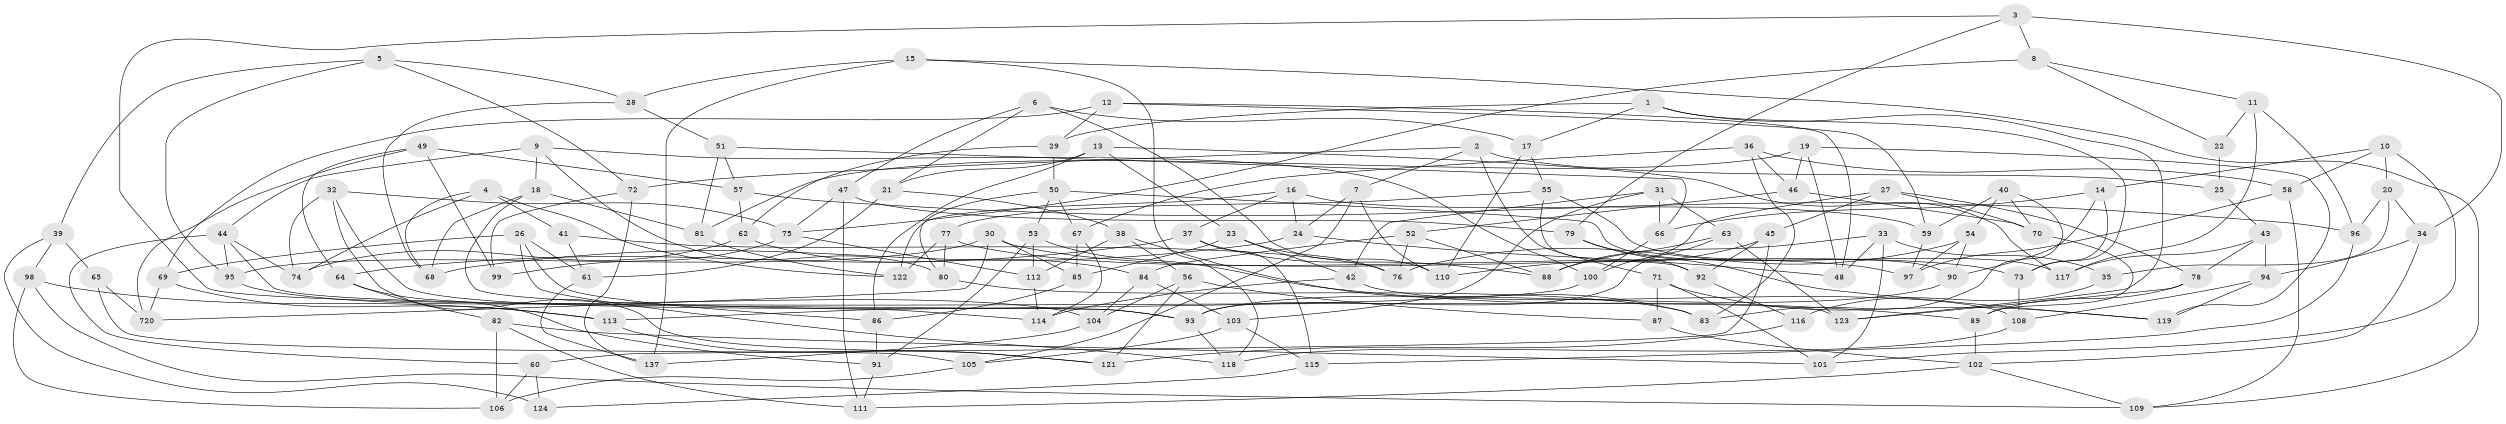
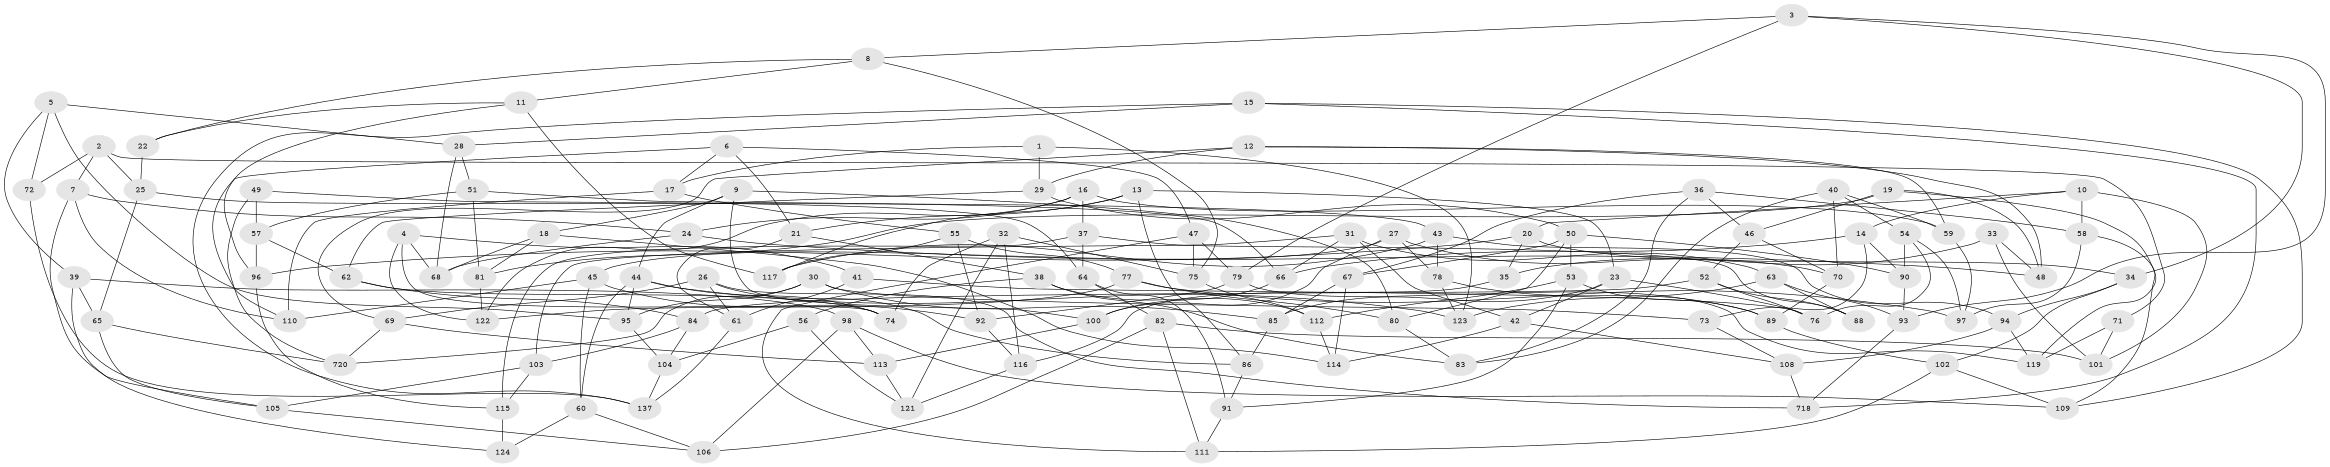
  graph {
    fontname="Courier Prime"
    node [color=gray90 fontname="Courier Prime" style=filled]
    edge [fontname="Courier Prime"]
    1
    17
    29
    73
    123
    110
    55
    50
    62
    108
    2
    7
    25
    71
    72
    24
    105
    43
    65
    101
    119
-   87
    n23 [label=137]
-   99
    3
    8
    34
    79
    93
    11
    22
    75
    94
    102
    92
-   118
+   118 [label=718]
    4
    41
    68
    74
    122
    61
    76
    5
    28
    39
    95
    51
    124
    98
    104
    6
    21
    47
    38
    111
    48
    106
    96
    117
    112
    9
    18
    44
    80
    100
    81
    114
    60
    83
    113
    10
    14
    20
    58
    66
    90
    35
    109
    97
    115
    12
    59
    69
    n85 [label=720]
    13
    23
    86
    42
    85
    91
    15
    16
    37
    88
    64
    77
    19
    46
    70
    52
    116
    56
    78
    26
    27
    45
    89
    57
    67
    53
    84
    30
    31
    63
    103
    32
    121
    33
    36
    82
    40
    54
    49
    1 -- 17
    1 -- 29
-   1 -- 73
    1 -- 123
    17 -- 110
    17 -- 55
    29 -- 50
    29 -- 62
    73 -- 108
    55 -- 92
    55 -- 117
    55 -- 77
    50 -- 80
    50 -- 90
    50 -- 67
    50 -- 53
    62 -- 74
    62 -- 84
    108 -- 118
    2 -- 7
    2 -- 25
    2 -- 71
    2 -- 72
    7 -- 110
    7 -- 24
    7 -- 105
    25 -- 43
+   25 -- 65
    71 -- 101
    71 -- 119
-   71 -- 87
    72 -- n23
-   72 -- 99
    24 -- 68
    24 -- 48
    105 -- 106
    43 -- 94
    43 -- 117
    43 -- 78
    65 -- 105
    65 -- n85
-   87 -- 102
    3 -- 8
    3 -- 34
    3 -- 79
    3 -- 93
    8 -- 11
    8 -- 22
    8 -- 75
    34 -- 94
    34 -- 102
    79 -- 119
    79 -- 92
    93 -- 118
    11 -- 22
    11 -- 96
    11 -- 117
    22 -- 25
-   75 -- 99
    75 -- 112
    94 -- 108
    94 -- 119
    102 -- 111
    102 -- 109
    92 -- 116
    4 -- 41
    4 -- 68
    4 -- 74
    4 -- 122
    41 -- 61
    41 -- 76
    61 -- n23
    5 -- 72
    5 -- 28
    5 -- 39
    5 -- 95
    28 -- 68
    28 -- 51
    39 -- 65
    39 -- 124
    39 -- 98
    95 -- 104
    51 -- 81
    51 -- 66
    51 -- 57
    98 -- 106
    98 -- 113
    98 -- 109
    104 -- n23
    6 -- 17
    6 -- 110
    6 -- 21
    6 -- 47
    21 -- 61
    21 -- 38
    47 -- 79
    47 -- 75
    47 -- 111
    38 -- 112
    38 -- 83
    38 -- 56
    96 -- 115
    112 -- 114
    9 -- 18
    9 -- 44
    9 -- 80
    9 -- 100
    18 -- 68
    18 -- 81
    18 -- 114
    44 -- 123
    44 -- 74
    44 -- 95
    44 -- 60
    80 -- 83
    100 -- 113
    81 -- 122
    60 -- 124
    60 -- 106
    113 -- 121
    10 -- 101
    10 -- 14
    10 -- 20
    10 -- 58
    14 -- 73
    14 -- 66
    14 -- 90
    20 -- 34
    20 -- 96
    20 -- 35
    58 -- 109
    58 -- 97
    66 -- 100
    90 -- 93
    35 -- 116
    115 -- 124
    12 -- 29
    12 -- 48
    12 -- 59
    12 -- 69
    59 -- 97
    69 -- 113
    69 -- n85
    13 -- 21
    13 -- 117
    13 -- 23
    13 -- 86
    23 -- 76
    23 -- 42
    23 -- 85
    86 -- 91
    42 -- 108
    42 -- 114
    85 -- 86
    91 -- 111
    15 -- n23
    15 -- 118
    15 -- 28
    15 -- 109
    16 -- 24
    16 -- 122
    16 -- 59
    16 -- 37
    37 -- 115
    37 -- 88
    37 -- 64
    64 -- 91
    64 -- 82
    77 -- 122
    77 -- 80
    77 -- 97
    19 -- 119
    19 -- 48
    19 -- 81
    19 -- 46
    46 -- 70
    46 -- 52
    70 -- 89
    52 -- 76
    52 -- 88
    52 -- 84
    116 -- 121
-   56 -- 87
    56 -- 104
    56 -- 121
    78 -- 123
    78 -- 89
    26 -- 118
    26 -- 61
    26 -- 69
    26 -- 86
    27 -- 100
    27 -- 70
    27 -- 78
    27 -- 45
    45 -- 110
    45 -- 92
    45 -- 60
    89 -- 102
    57 -- 62
    57 -- 96
    67 -- 114
    67 -- 85
    53 -- 112
    53 -- 91
    53 -- 89
    84 -- 104
    84 -- 103
    30 -- 73
    30 -- 95
    30 -- n85
    30 -- 85
    31 -- 66
    31 -- 42
    31 -- 63
    31 -- 103
    63 -- 123
    63 -- 93
    63 -- 88
    103 -- 105
    103 -- 115
    32 -- 75
    32 -- 74
-   32 -- 93
+   32 -- 116
    32 -- 121
    33 -- 101
    33 -- 48
    33 -- 35
-   33 -- 88
    36 -- 83
    36 -- 58
    36 -- 46
    36 -- 67
    82 -- 101
    82 -- 111
    82 -- 106
    40 -- 83
    40 -- 59
    40 -- 70
    40 -- 54
    54 -- 76
    54 -- 90
    54 -- 97
-   49 -- 99
    49 -- n85
    49 -- 64
    49 -- 57
  }
